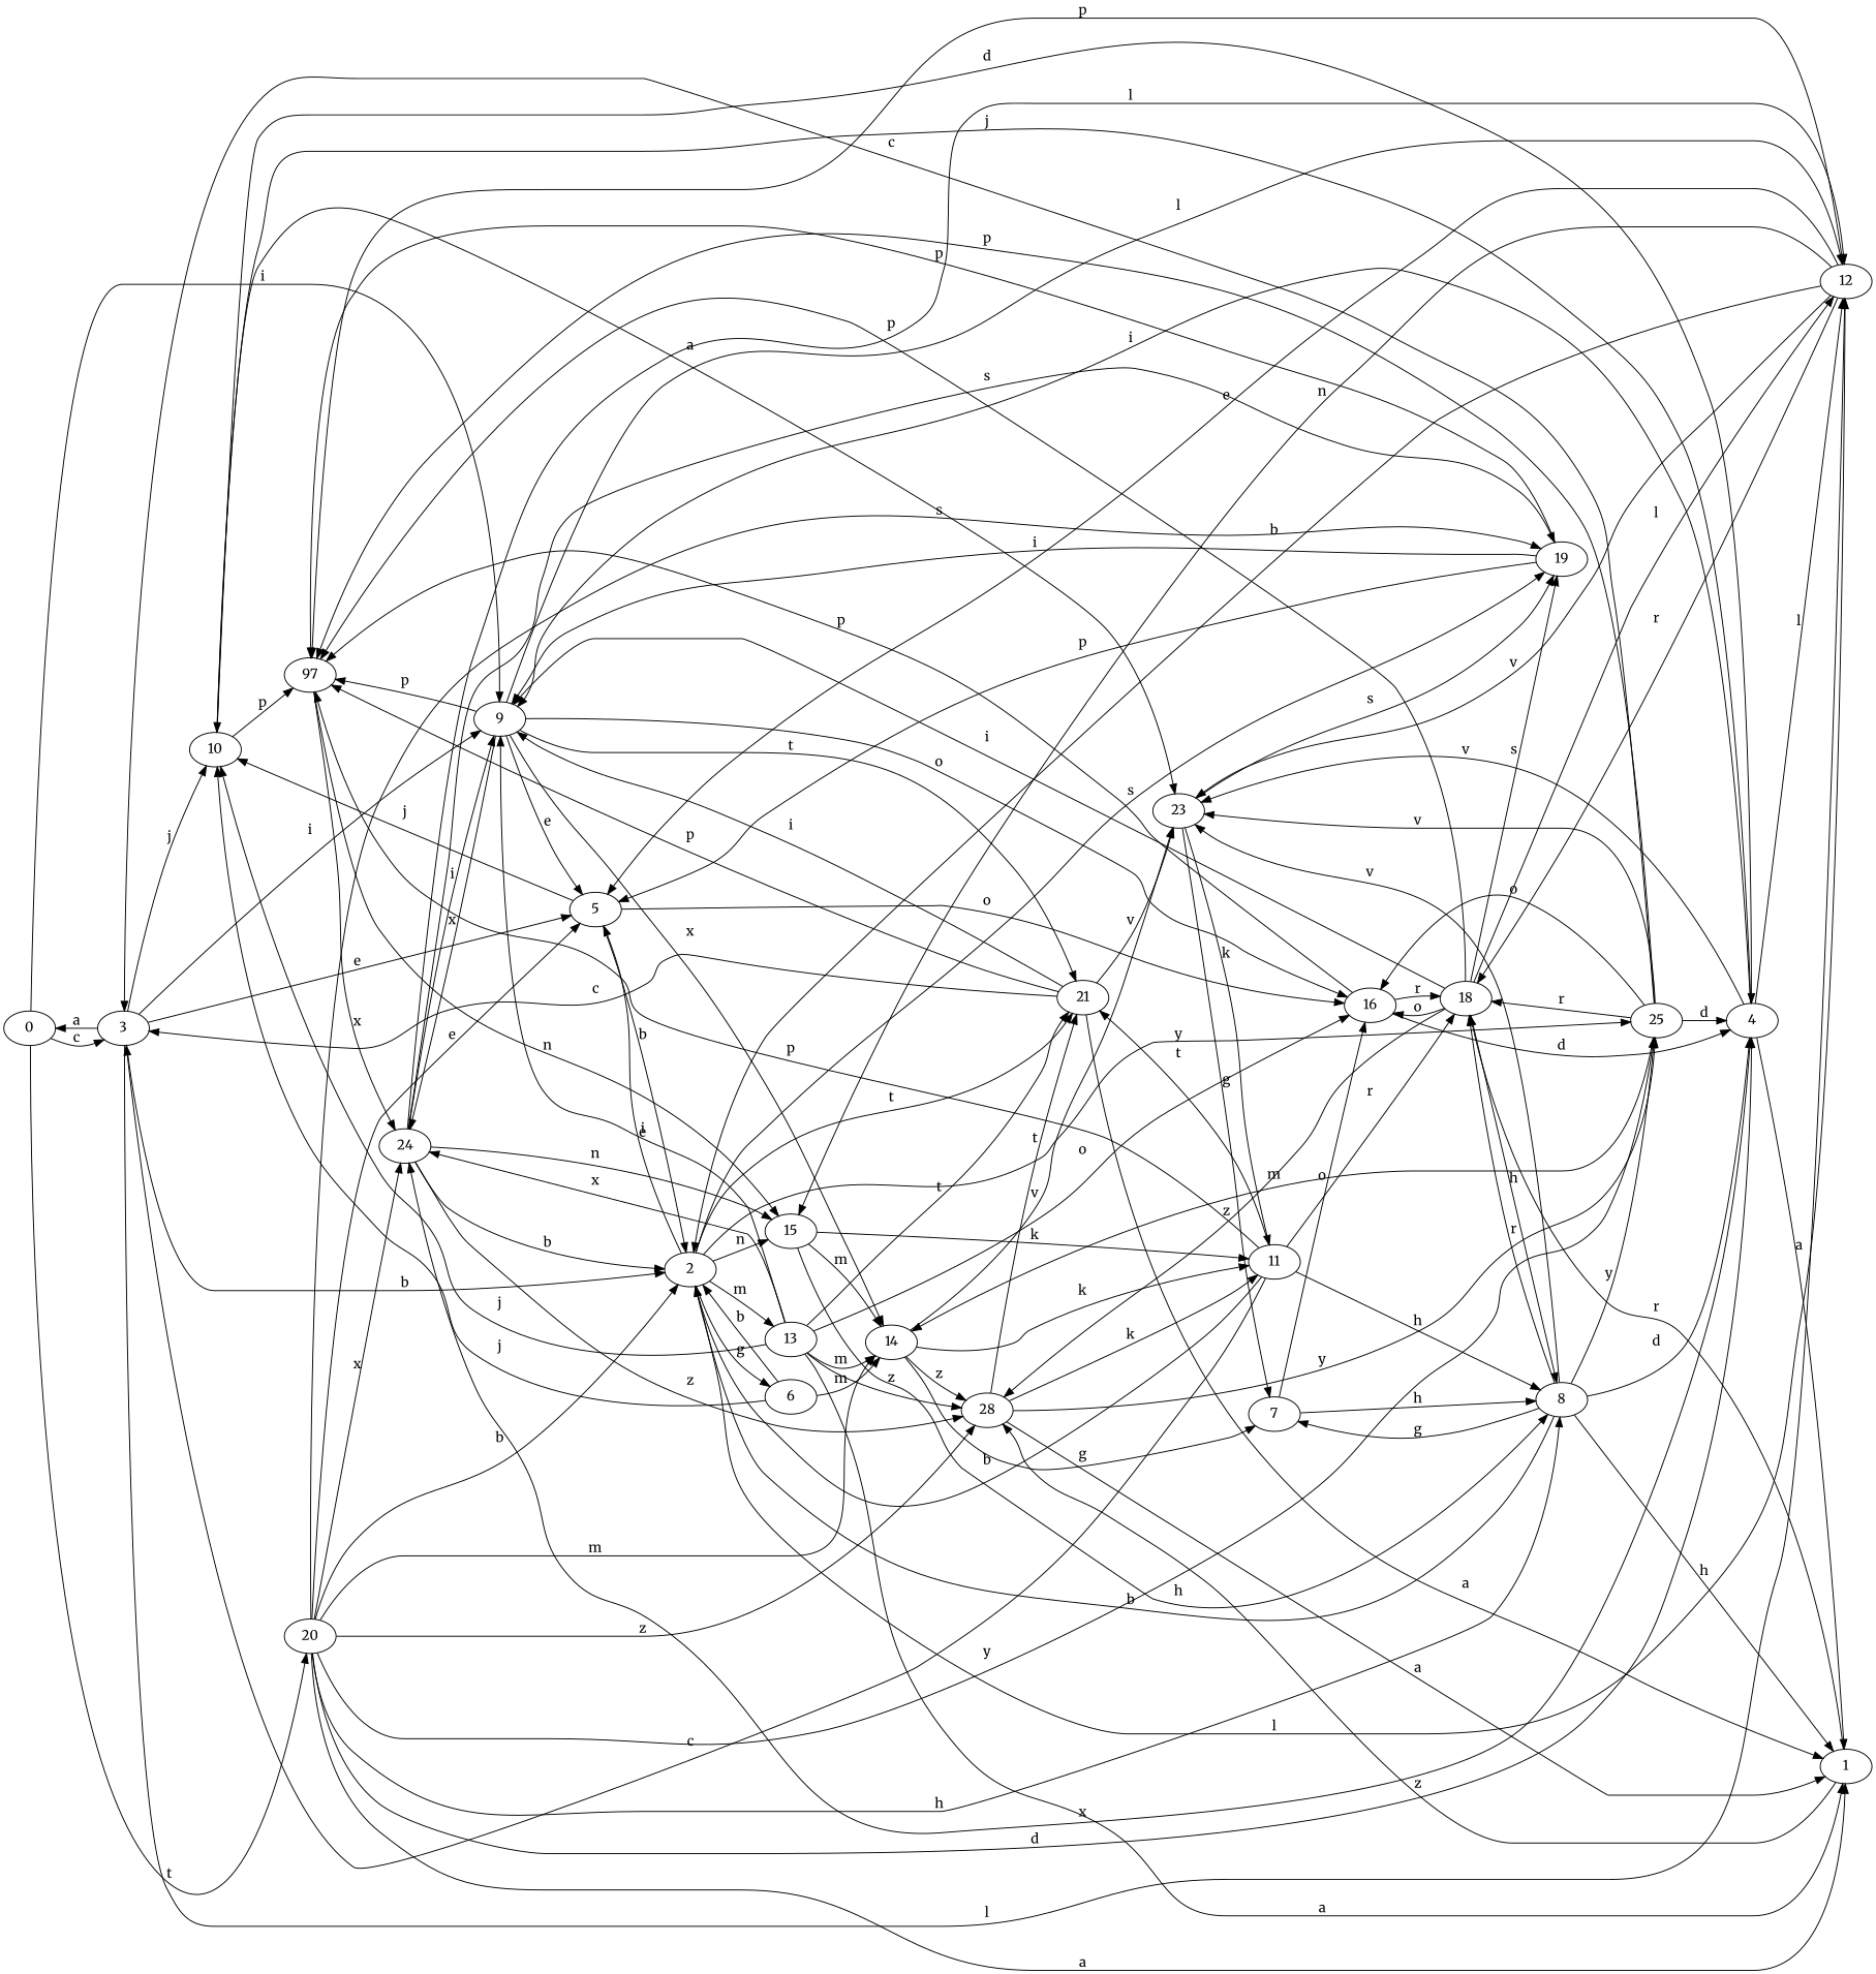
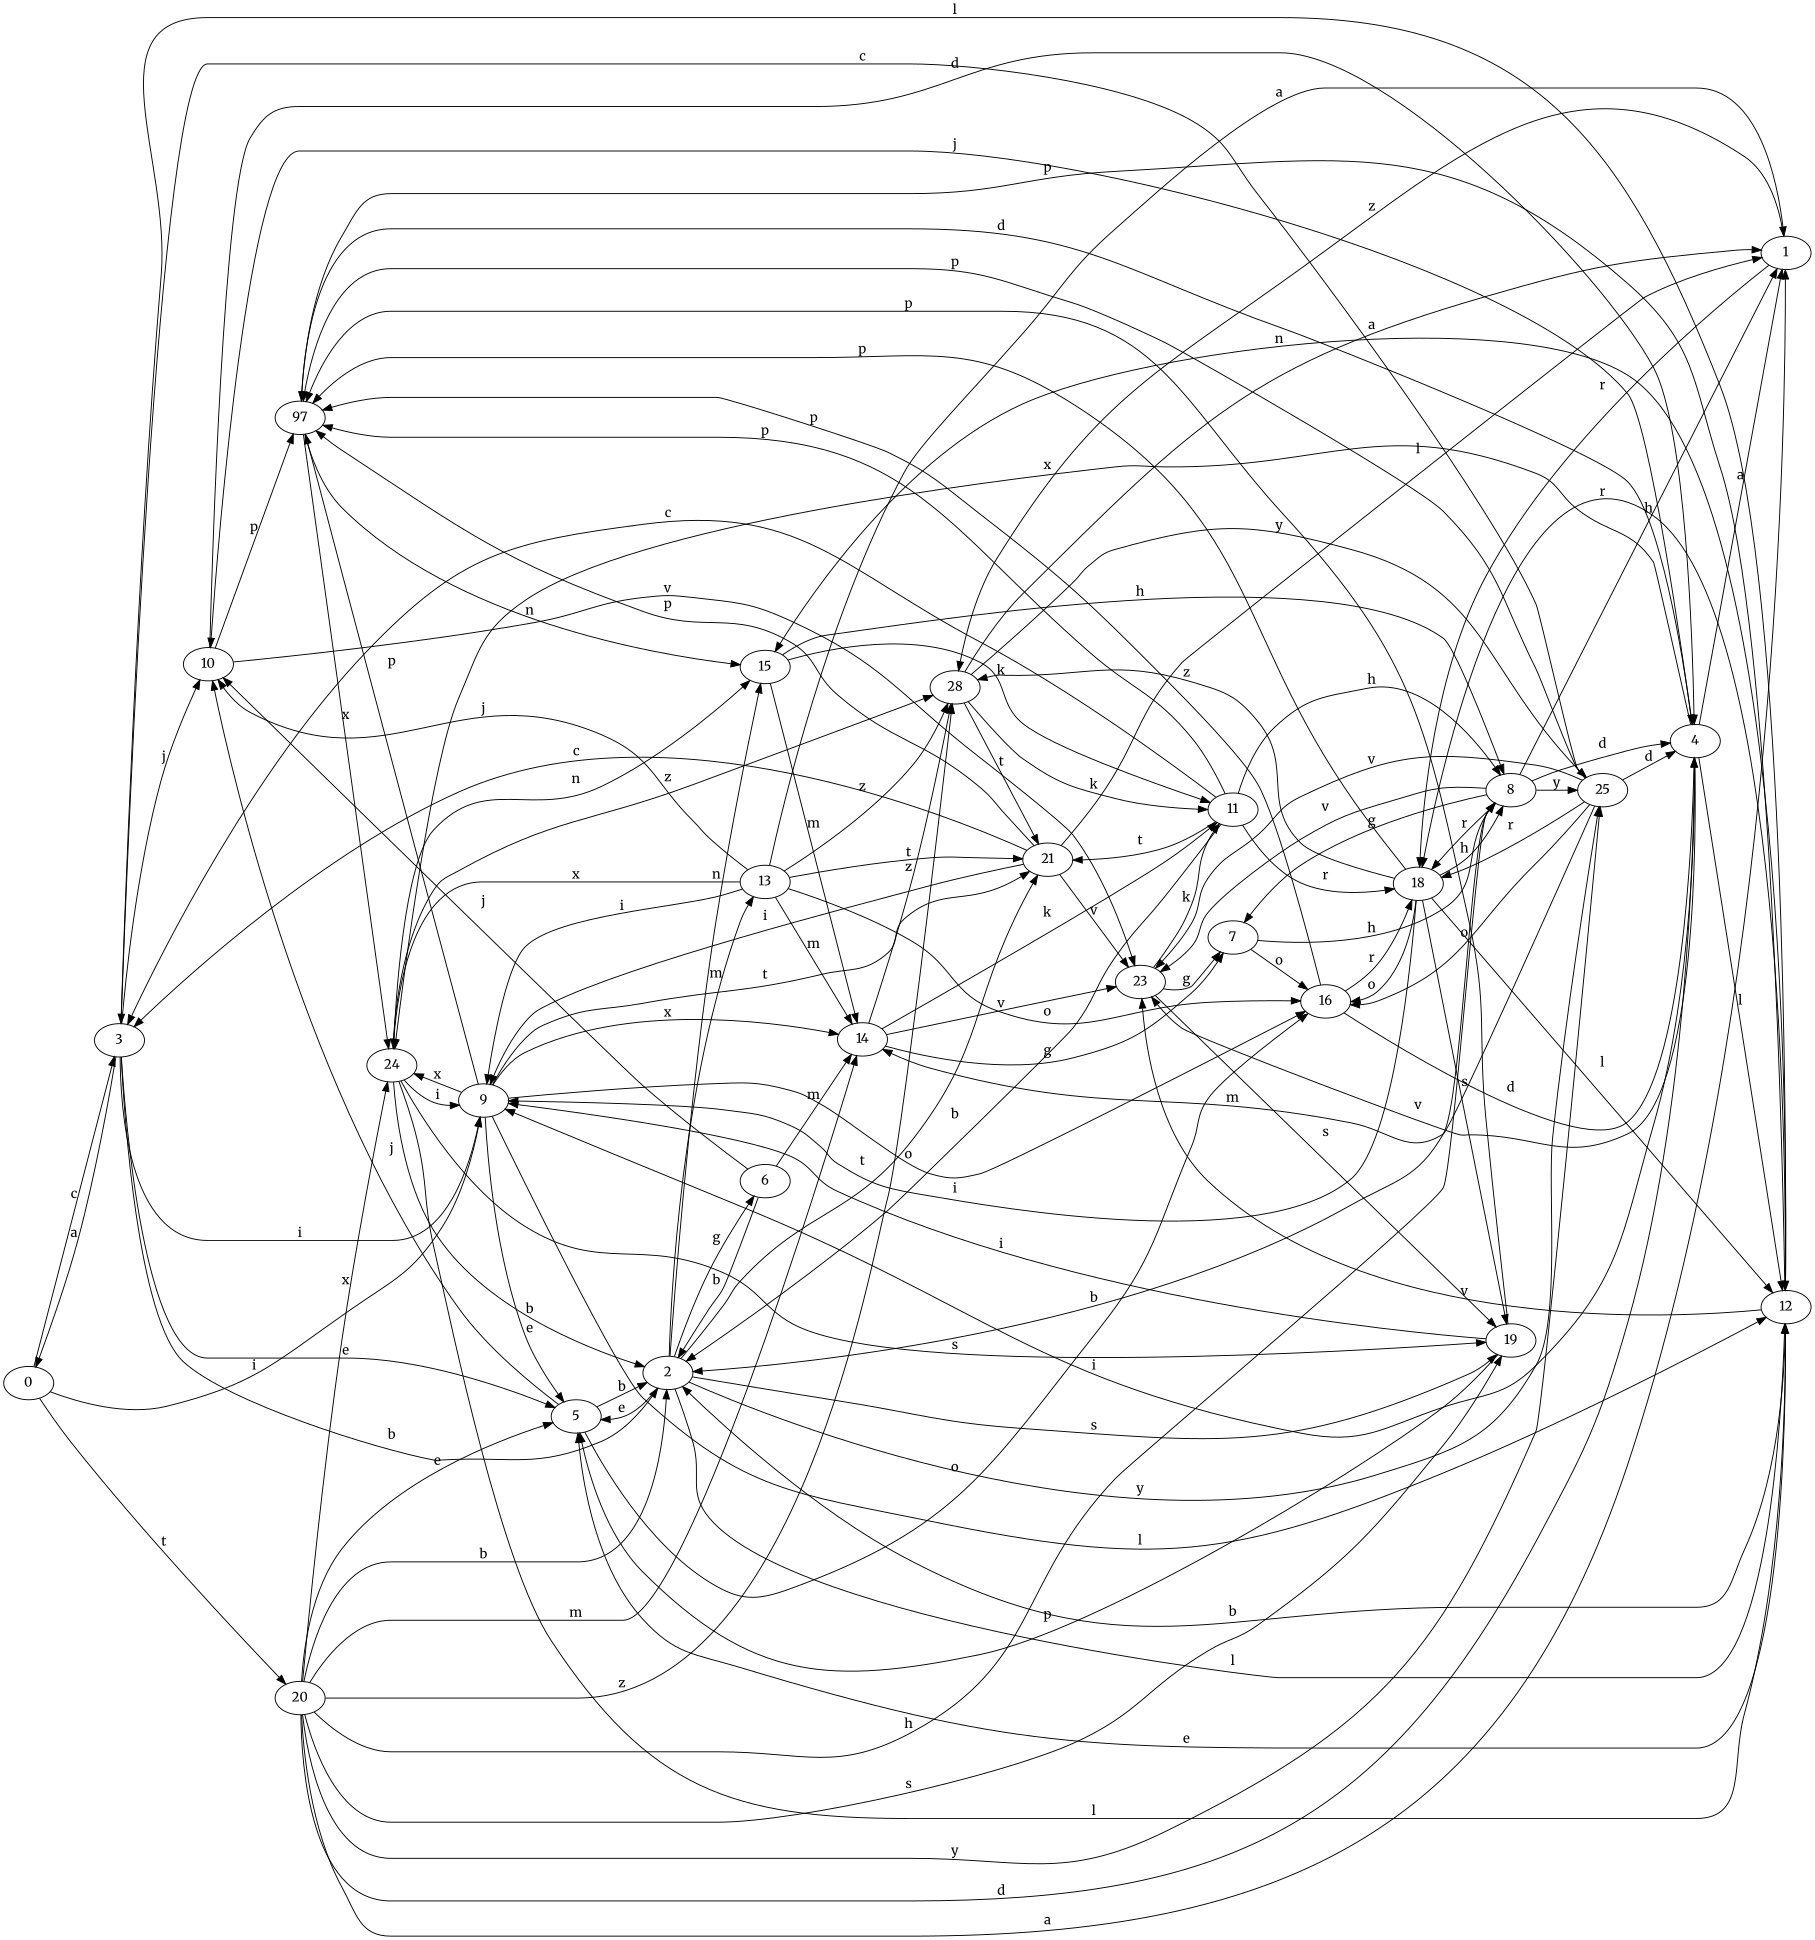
  strict digraph {
    fontname=Merriweather
    rankdir=LR
    node [fontname=Merriweather]
    edge [fontname=Merriweather]
    0
    3
    9
    20
    2
    5
    12
    10
    21
    24
    16
    14
    n13 [label=97]
    1
    8
    28
    19
    25
    4
    18
    23
    7
    11
    6
    13
    15
    0 -> 3 [label=c]
    0 -> 9 [label=i]
    0 -> 20 [label=t]
    3 -> 0 [label=a]
    3 -> 9 [label=i]
    3 -> 2 [label=b]
    3 -> 5 [label=e]
    3 -> 12 [label=l]
    3 -> 10 [label=j]
    9 -> 5 [label=e]
    9 -> 12 [label=l]
    9 -> 21 [label=t]
    9 -> 24 [label=x]
    9 -> 16 [label=o]
    9 -> 14 [label=x]
    9 -> n13 [label=p]
    20 -> 2 [label=b]
    20 -> 5 [label=e]
    20 -> 24 [label=x]
    20 -> 14 [label=m]
    20 -> 1 [label=a]
    20 -> 8 [label=h]
    20 -> 28 [label=z]
    20 -> 19 [label=s]
    20 -> 25 [label=y]
    20 -> 4 [label=d]
    2 -> 5 [label=e]
    2 -> 12 [label=l]
    2 -> 21 [label=t]
    2 -> 19 [label=s]
    2 -> 25 [label=y]
    2 -> 6 [label=g]
    2 -> 13 [label=m]
    2 -> 15 [label=n]
    5 -> 2 [label=b]
    5 -> 10 [label=j]
    5 -> 16 [label=o]
    12 -> 2 [label=b]
    12 -> 5 [label=e]
    12 -> n13 [label=p]
    12 -> 18 [label=r]
    12 -> 23 [label=v]
    12 -> 15 [label=n]
    10 -> n13 [label=p]
    10 -> 4 [label=d]
-   10 -> 23 [label=a]
+   10 -> 23 [label=v]
    21 -> 3 [label=c]
    21 -> 9 [label=i]
    21 -> n13 [label=p]
-   21 -> 1 [label=a]
+   21 -> 1 [label=l]
    21 -> 23 [label=v]
    24 -> 9 [label=i]
    24 -> 2 [label=b]
    24 -> 12 [label=l]
    24 -> 28 [label=z]
    24 -> 19 [label=s]
    24 -> 15 [label=n]
    16 -> n13 [label=p]
    16 -> 4 [label=d]
    16 -> 18 [label=r]
    14 -> 28 [label=z]
    14 -> 23 [label=v]
    14 -> 7 [label=g]
    14 -> 11 [label=k]
    n13 -> 24 [label=x]
+   n13 -> 4 [label=d]
    n13 -> 15 [label=n]
    1 -> 28 [label=z]
    1 -> 18 [label=r]
    8 -> 2 [label=b]
    8 -> 1 [label=h]
    8 -> 25 [label=y]
    8 -> 4 [label=d]
    8 -> 18 [label=r]
    8 -> 23 [label=v]
    8 -> 7 [label=g]
    28 -> 21 [label=t]
    28 -> 1 [label=a]
    28 -> 25 [label=y]
    28 -> 11 [label=k]
    19 -> 9 [label=i]
    19 -> 5 [label=p]
    19 -> n13 [label=p]
    25 -> 3 [label=c]
    25 -> 16 [label=o]
    25 -> 14 [label=m]
    25 -> n13 [label=p]
    25 -> 4 [label=d]
    25 -> 18 [label=r]
    25 -> 23 [label=v]
    4 -> 9 [label=i]
    4 -> 12 [label=l]
    4 -> 10 [label=j]
    4 -> 24 [label=x]
    4 -> 1 [label=a]
    4 -> 23 [label=v]
    18 -> 9 [label=i]
    18 -> 12 [label=l]
    18 -> 16 [label=o]
    18 -> n13 [label=p]
    18 -> 8 [label=h]
    18 -> 28 [label=z]
    18 -> 19 [label=s]
    23 -> 19 [label=s]
    23 -> 7 [label=g]
    23 -> 11 [label=k]
    7 -> 16 [label=o]
    7 -> 8 [label=h]
    11 -> 3 [label=c]
    11 -> 2 [label=b]
    11 -> 21 [label=t]
    11 -> n13 [label=p]
    11 -> 8 [label=h]
    11 -> 18 [label=r]
    6 -> 2 [label=b]
    6 -> 10 [label=j]
    6 -> 14 [label=m]
    13 -> 9 [label=i]
    13 -> 10 [label=j]
    13 -> 21 [label=t]
    13 -> 24 [label=x]
    13 -> 16 [label=o]
    13 -> 14 [label=m]
    13 -> 1 [label=a]
    13 -> 28 [label=z]
    15 -> 14 [label=m]
    15 -> 8 [label=h]
    15 -> 11 [label=k]
  }
